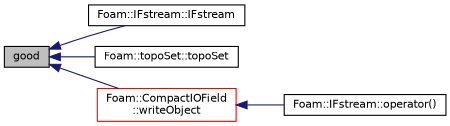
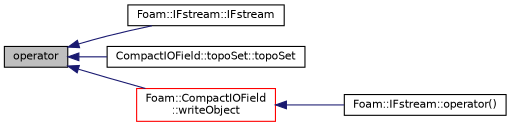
  digraph {
    rankdir=LR
    node [color=black fontname=Helvetica fontsize=10 shape=record]
    edge [color=midnightblue dir=back fontname=Helvetica fontsize=10 labelfontname=Helvetica labelfontsize=10 style=solid]
-   n1 [fillcolor=grey75 fontcolor=black height=0.2 label=good style=filled width=0.4]
+   n1 [fillcolor=grey75 fontcolor=black height=0.2 label=operator style=filled width=0.4]
    n2 [height=0.2 label="Foam::IFstream::IFstream" width=0.4]
-   n3 [height=0.2 label="Foam::topoSet::topoSet" width=0.4]
+   n3 [height=0.2 label="CompactIOField::topoSet::topoSet" width=0.4]
    n4 [color=red height=0.2 label="Foam::CompactIOField\l::writeObject" width=0.4]
    n5 [height=0.2 label="Foam::IFstream::operator()" width=0.4]
    n1 -> n2
    n1 -> n3
    n1 -> n4
    n4 -> n5
  }
